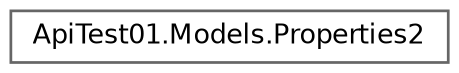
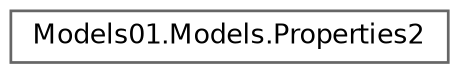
  digraph {
    rankdir=LR
-   n1 [color=grey40 fillcolor=white fontname=Helvetica fontsize=10 height=0.2 label="ApiTest01.Models.Properties2" shape=box style=filled width=0.4]
+   n1 [color=grey40 fillcolor=white fontname=Helvetica fontsize=10 height=0.2 label="Models01.Models.Properties2" shape=box style=filled width=0.4]
  }
